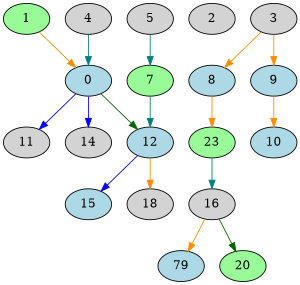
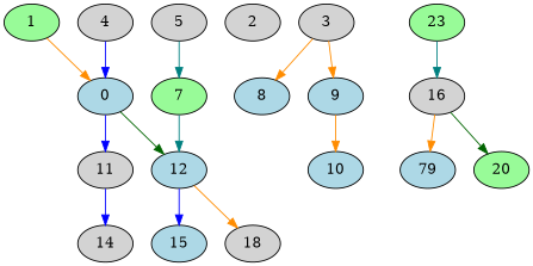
  digraph {
    node [alpha=0.05 fillcolor=lightgrey style=filled]
    edge [color=darkorange]
    1 [alpha=0.04 expect_size=12824068902552672 fillcolor=palegreen]
    n2 [alpha=0.01 expect_size=8057256176147614 fillcolor=lightblue label=0]
    11 [alpha=0.20 expect_size=174598193711180]
    12 [alpha=0.11 expect_size=1761677073786601472 fillcolor=lightblue]
    14 [alpha=0.10 expect_size=225362773392444]
    15 [alpha=0.08 expect_size=2518466829786021888 fillcolor=lightblue]
    18 [alpha=0.20 expect_size=1466869195739234304]
    2 [alpha=0.12 expect_size=448745975715749]
    3 [alpha=0.17 expect_size=31919561119725584]
    8 [expect_size=3157355373359416 fillcolor=lightblue]
    9 [expect_size=296968348236960 fillcolor=lightblue]
    n12 [alpha=0.14 expect_size=4593712107718109 fillcolor=palegreen label=23]
    10 [alpha=0.07 expect_size=179067966063257 fillcolor=lightblue]
    16 [alpha=0.10 expect_size=2867438810986184704]
    4 [expect_size=1438721095162134528]
    5 [alpha=0.15 expect_size=388155012471653]
    7 [alpha=0.14 expect_size=265408904697281 fillcolor=palegreen]
    n18 [alpha=0.01 expect_size=29858703913450 fillcolor=lightblue label=79]
    20 [alpha=0.06 expect_size=4123358826650927104 fillcolor=palegreen]
    1 -> n2
    n2 -> 11 [color=blue]
    n2 -> 12 [color=darkgreen]
-   n2 -> 14 [color=blue]
+   11 -> 14 [color=blue]
    12 -> 15 [color=blue]
    12 -> 18
    3 -> 8
    3 -> 9
-   8 -> n12
    9 -> 10
    n12 -> 16 [color=teal]
    16 -> n18
    16 -> 20 [color=darkgreen]
-   4 -> n2 [color=teal]
+   4 -> n2 [color=blue]
    5 -> 7 [color=teal]
    7 -> 12 [color=teal]
  }
